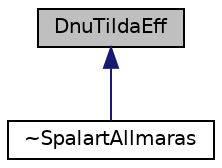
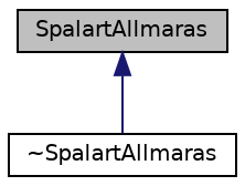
  digraph {
    rankdir=TB
    node [color=black fontname=Helvetica fontsize=10 shape=record]
-   n1 [fillcolor=grey75 fontcolor=black height=0.2 label=DnuTildaEff style=filled width=0.4]
+   n1 [fillcolor=grey75 fontcolor=black height=0.2 label=SpalartAllmaras style=filled width=0.4]
    n2 [height=0.2 label="~SpalartAllmaras" width=0.4]
    n1 -> n2 [color=midnightblue dir=back fontname=Helvetica fontsize=10 labelfontname=Helvetica labelfontsize=10 style=solid]
  }
